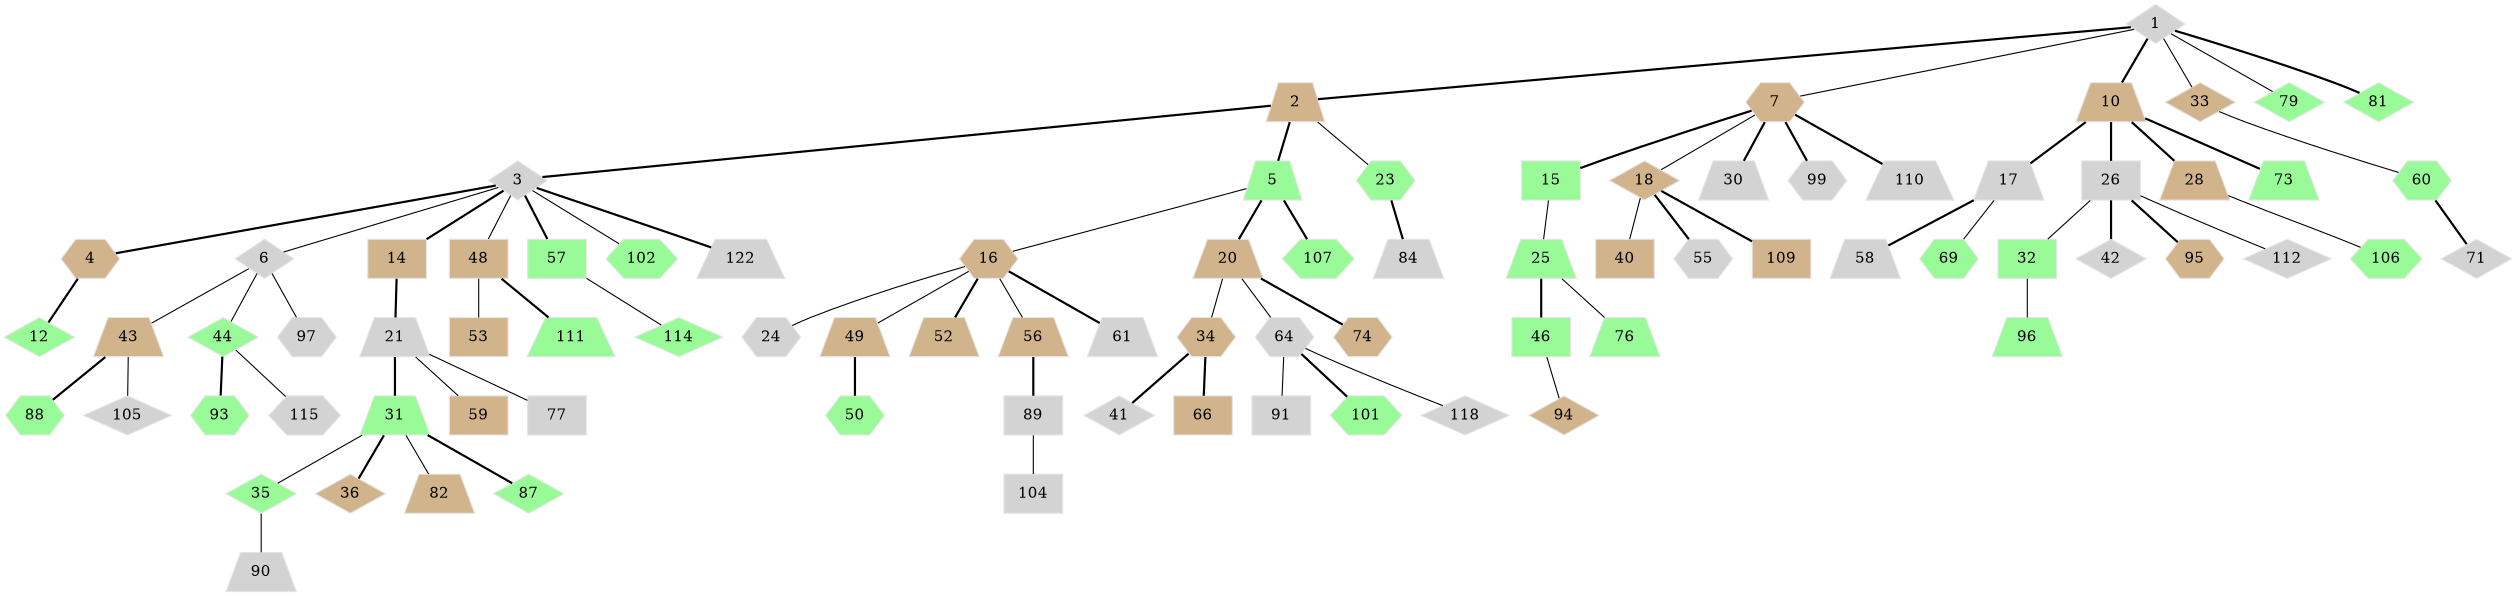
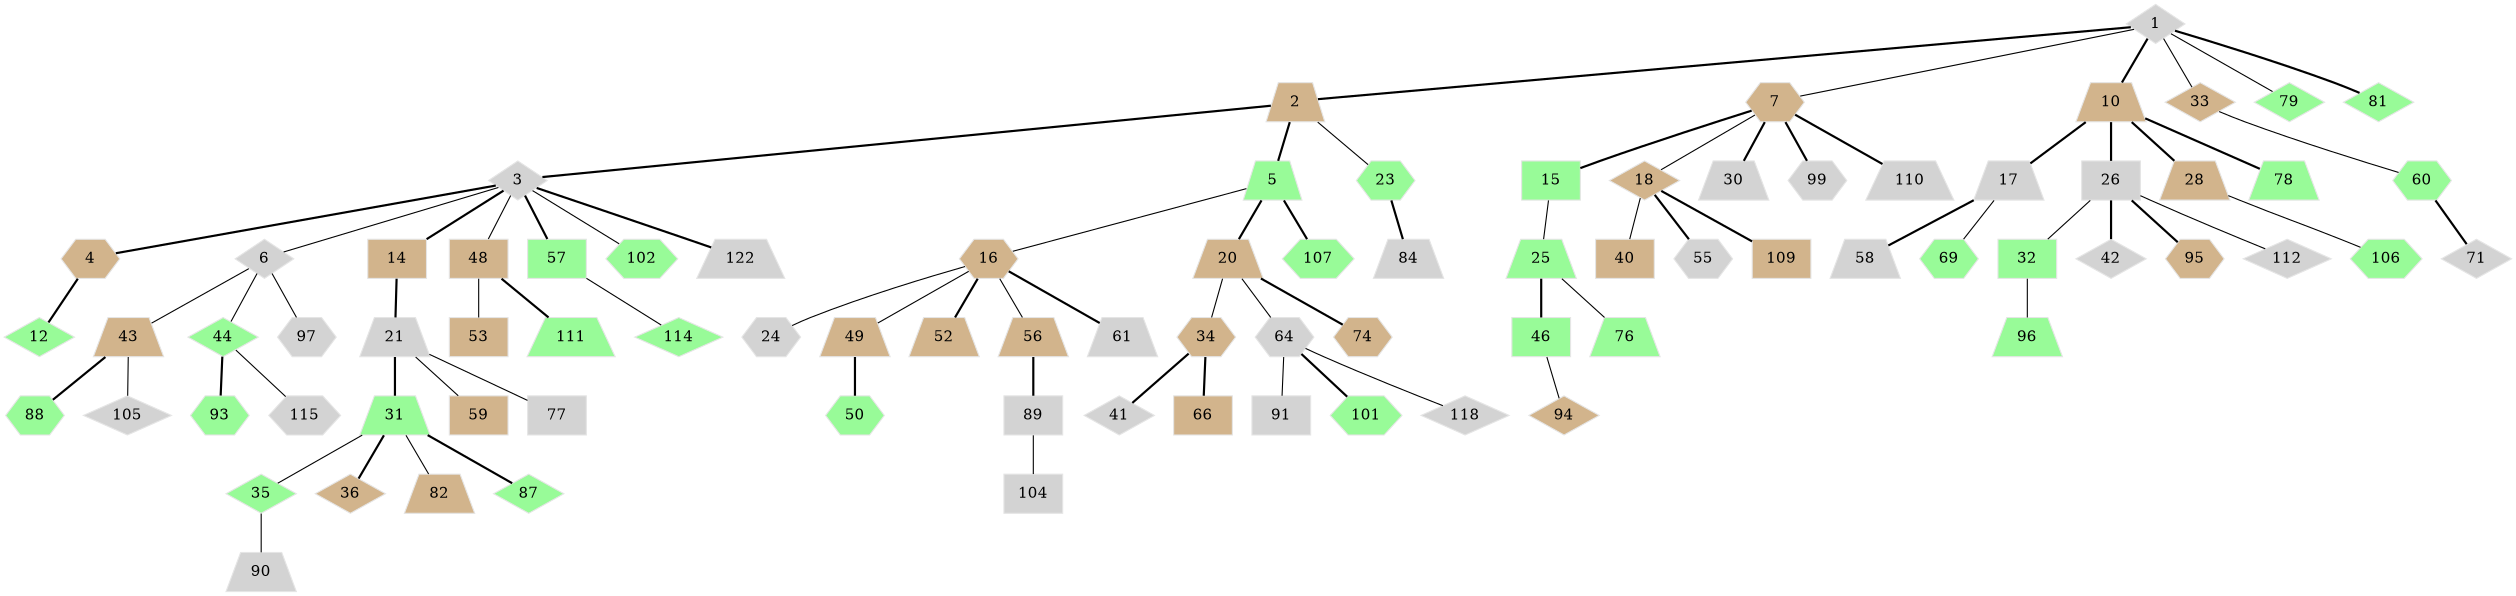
  graph {
    node [color=gray90 fillcolor=lightgrey shape=trapezium style=filled]
    edge [style=bold]
    1 [shape=diamond super="+9"]
    2 [fillcolor=tan super="+11"]
    7 [fillcolor=tan shape=hexagon super="+27"]
    10 [fillcolor=tan super="+13"]
    33 [fillcolor=tan shape=diamond super="+86"]
    79 [fillcolor=palegreen shape=diamond]
    81 [fillcolor=palegreen shape=diamond super="+85"]
    3 [shape=diamond super="+65"]
    5 [fillcolor=palegreen super="+19"]
    23 [fillcolor=palegreen shape=hexagon super="+62"]
    15 [fillcolor=palegreen shape=box super="+100"]
    18 [fillcolor=tan shape=diamond super="+73"]
    30 [super="+92"]
    99 [shape=hexagon super="+124"]
    110
    17 [super="+47"]
    26 [shape=box super="+29"]
    28 [fillcolor=tan super="+103"]
-   78 [fillcolor=palegreen label=73]
+   78 [fillcolor=palegreen]
    60 [fillcolor=palegreen shape=hexagon]
    4 [fillcolor=tan shape=hexagon super="+8"]
    6 [shape=diamond super="+22"]
    14 [fillcolor=tan shape=box]
    48 [fillcolor=tan shape=box super="+54"]
    57 [fillcolor=palegreen shape=box super="+83"]
    102 [fillcolor=palegreen shape=hexagon]
    122
    16 [fillcolor=tan shape=hexagon super="+34"]
    20 [fillcolor=tan]
    107 [fillcolor=palegreen shape=hexagon]
    84
    12 [fillcolor=palegreen shape=diamond super="+38"]
    43 [fillcolor=tan super="+68"]
    44 [fillcolor=palegreen shape=diamond super="+63"]
    97 [shape=hexagon super="+123"]
    21 [super="+51"]
    53 [fillcolor=tan shape=box]
    111 [fillcolor=palegreen]
    114 [fillcolor=palegreen shape=diamond]
    24 [shape=hexagon]
    49 [fillcolor=tan]
    52 [fillcolor=tan]
    56 [fillcolor=tan]
    61
    n45 [fillcolor=tan label=34 shape=hexagon super="+121"]
    64 [shape=hexagon super="+67"]
    74 [fillcolor=tan shape=hexagon super="+120"]
    88 [fillcolor=palegreen shape=hexagon]
    105 [shape=diamond]
    93 [fillcolor=palegreen shape=hexagon]
    115 [shape=hexagon]
    25 [fillcolor=palegreen super="+39"]
    40 [fillcolor=tan shape=box super="+75"]
    55 [shape=hexagon]
    109 [fillcolor=tan shape=box]
    58
    69 [fillcolor=palegreen shape=hexagon]
    32 [fillcolor=palegreen shape=box super="+70"]
    42 [shape=diamond super="+113"]
    95 [fillcolor=tan shape=hexagon]
    112 [shape=diamond super="+116"]
    106 [fillcolor=palegreen shape=hexagon]
    31 [fillcolor=palegreen super="+45"]
    59 [fillcolor=tan shape=box]
    77 [shape=box]
    46 [fillcolor=palegreen shape=box super="+72"]
    76 [fillcolor=palegreen super="+108"]
    50 [fillcolor=palegreen shape=hexagon]
    89 [shape=box super="+98"]
    41 [shape=diamond super="+80"]
    66 [fillcolor=tan shape=box]
    91 [shape=box]
    101 [fillcolor=palegreen shape=hexagon]
    118 [shape=diamond]
    35 [fillcolor=palegreen shape=diamond]
    36 [fillcolor=tan shape=diamond]
    82 [fillcolor=tan]
    87 [fillcolor=palegreen shape=diamond]
    94 [fillcolor=tan shape=diamond]
    96 [fillcolor=palegreen super="+125"]
    90 [super="+117"]
    71 [shape=diamond super="+119"]
    104 [shape=box]
    1 -- 2
    1 -- 7 [style=solid]
    1 -- 10
    1 -- 33 [style=solid]
    1 -- 79 [style=solid]
    1 -- 81
    2 -- 3
    2 -- 5
    2 -- 23 [style=solid]
    7 -- 15
    7 -- 18 [style=solid]
    7 -- 30
    7 -- 99
    7 -- 110
    10 -- 17
    10 -- 26
    10 -- 28
    10 -- 78
    33 -- 60 [style=solid]
    3 -- 4
    3 -- 6 [style=solid]
    3 -- 14
    3 -- 48 [style=solid]
    3 -- 57
    3 -- 102 [style=solid]
    3 -- 122
    5 -- 16 [style=solid]
    5 -- 20
    5 -- 107
    23 -- 84
    15 -- 25 [style=solid]
    18 -- 40 [style=solid]
    18 -- 55
    18 -- 109
    17 -- 58
    17 -- 69 [style=solid]
    26 -- 32 [style=solid]
    26 -- 42
    26 -- 95
    26 -- 112 [style=solid]
    28 -- 106 [style=solid]
    60 -- 71
    4 -- 12
    6 -- 43 [style=solid]
    6 -- 44 [style=solid]
    6 -- 97 [style=solid]
    14 -- 21
    48 -- 53 [style=solid]
    48 -- 111
    57 -- 114 [style=solid]
    16 -- 24 [style=solid]
    16 -- 49 [style=solid]
    16 -- 52
    16 -- 56 [style=solid]
    16 -- 61
    20 -- n45 [style=solid]
    20 -- 64 [style=solid]
    20 -- 74
    43 -- 88
    43 -- 105 [style=solid]
    44 -- 93
    44 -- 115 [style=solid]
    21 -- 31
    21 -- 59 [style=solid]
    21 -- 77 [style=solid]
    49 -- 50
    56 -- 89
    n45 -- 41
    n45 -- 66
    64 -- 91 [style=solid]
    64 -- 101
    64 -- 118 [style=solid]
    25 -- 46
    25 -- 76 [style=solid]
    32 -- 96 [style=solid]
    31 -- 35 [style=solid]
    31 -- 36
    31 -- 82 [style=solid]
    31 -- 87
    46 -- 94 [style=solid]
    89 -- 104 [style=solid]
    35 -- 90 [style=solid]
  }
